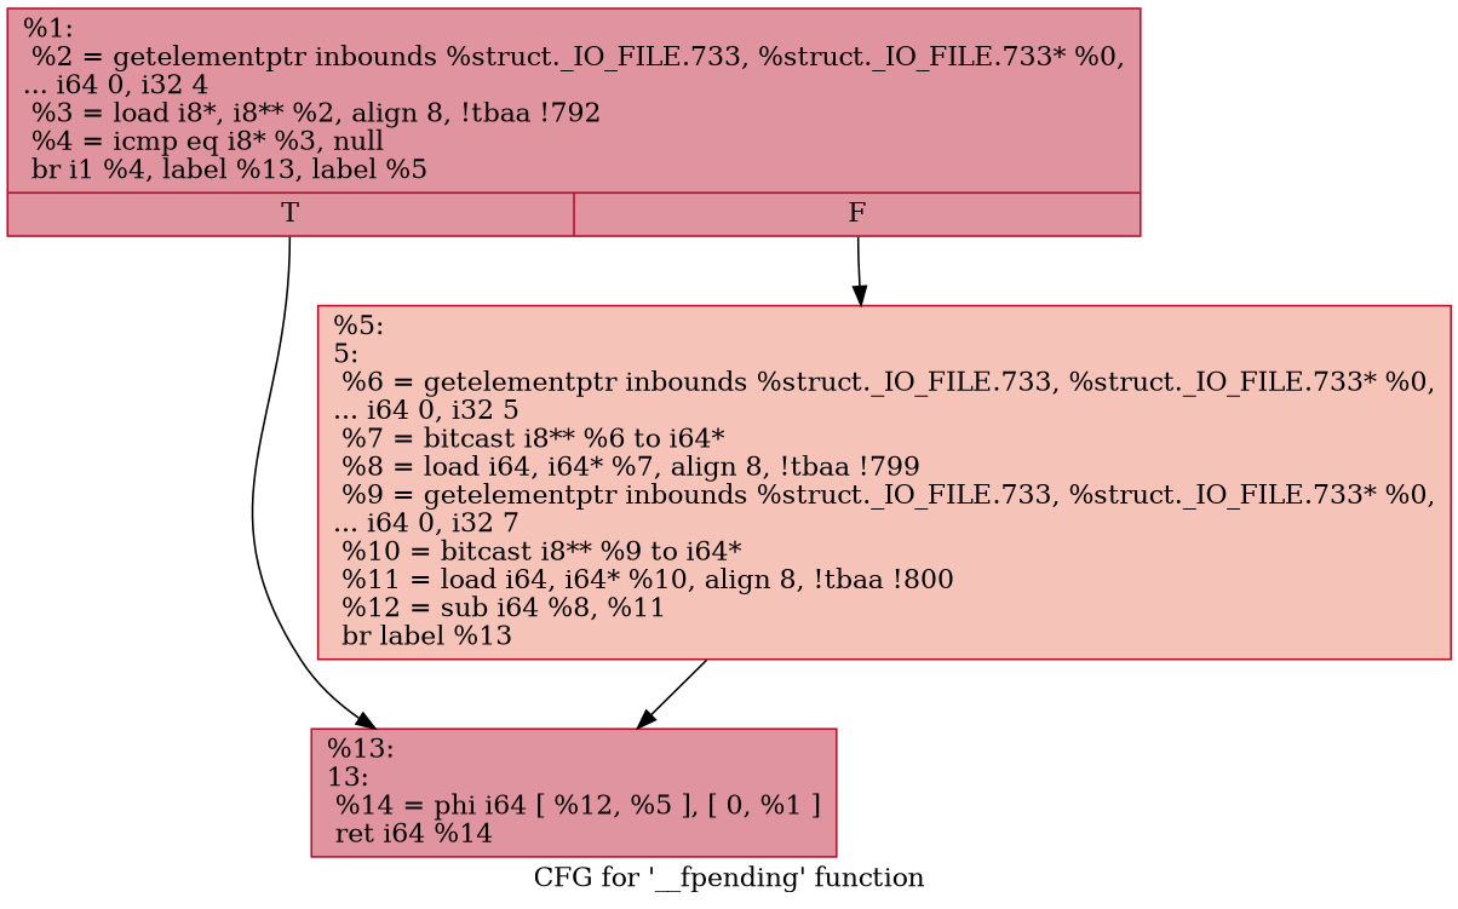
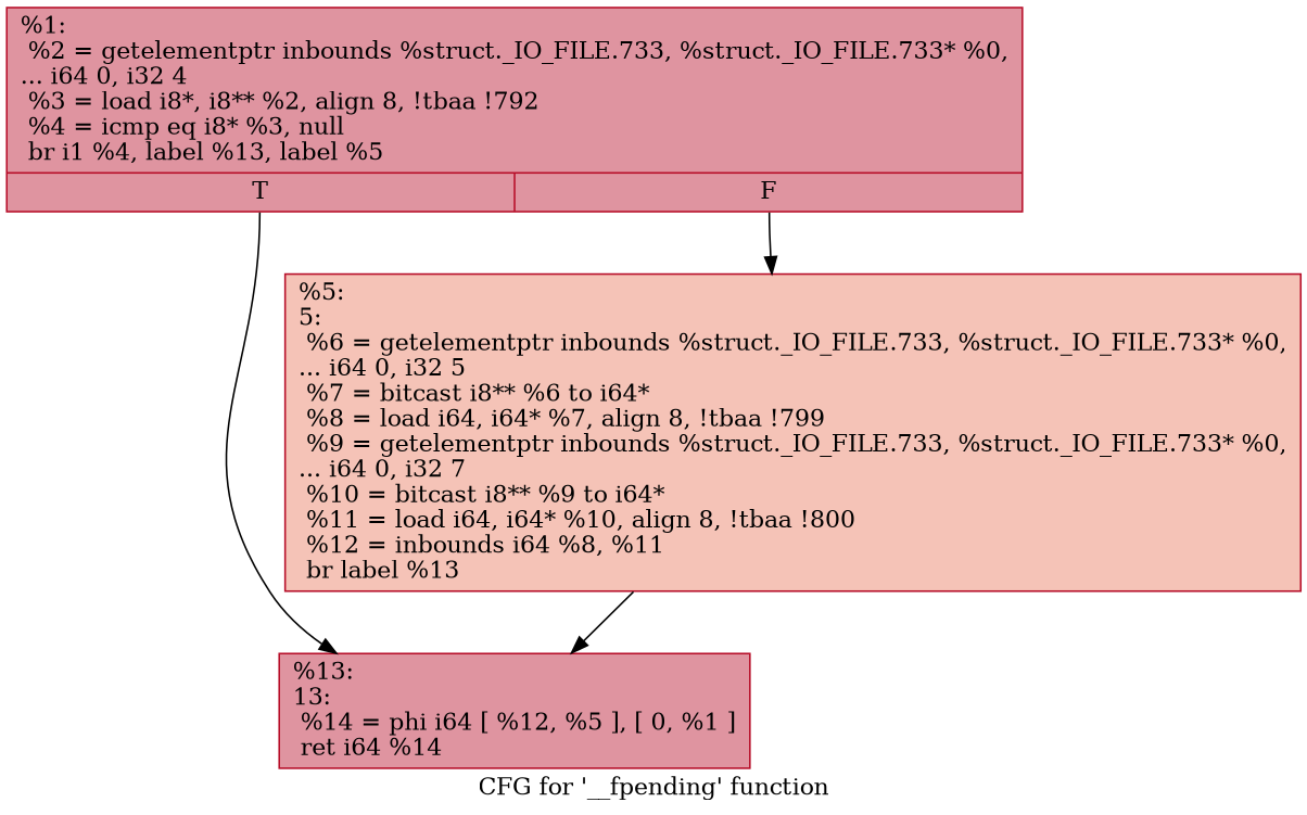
  digraph {
    label="CFG for '__fpending' function"
    node [color="#b70d28ff" fillcolor="#b70d2870" shape=record style=filled]
    n1 [label="{%1:\l  %2 = getelementptr inbounds %struct._IO_FILE.733, %struct._IO_FILE.733* %0,\l... i64 0, i32 4\l  %3 = load i8*, i8** %2, align 8, !tbaa !792\l  %4 = icmp eq i8* %3, null\l  br i1 %4, label %13, label %5\l|{<s0>T|<s1>F}}"]
    n2 [label="{%13:\l13:                                               \l  %14 = phi i64 [ %12, %5 ], [ 0, %1 ]\l  ret i64 %14\l}"]
-   n3 [fillcolor="#e8765c70" label="{%5:\l5:                                                \l  %6 = getelementptr inbounds %struct._IO_FILE.733, %struct._IO_FILE.733* %0,\l... i64 0, i32 5\l  %7 = bitcast i8** %6 to i64*\l  %8 = load i64, i64* %7, align 8, !tbaa !799\l  %9 = getelementptr inbounds %struct._IO_FILE.733, %struct._IO_FILE.733* %0,\l... i64 0, i32 7\l  %10 = bitcast i8** %9 to i64*\l  %11 = load i64, i64* %10, align 8, !tbaa !800\l  %12 = sub i64 %8, %11\l  br label %13\l}"]
+   n3 [fillcolor="#e8765c70" label="{%5:\l5:                                                \l  %6 = getelementptr inbounds %struct._IO_FILE.733, %struct._IO_FILE.733* %0,\l... i64 0, i32 5\l  %7 = bitcast i8** %6 to i64*\l  %8 = load i64, i64* %7, align 8, !tbaa !799\l  %9 = getelementptr inbounds %struct._IO_FILE.733, %struct._IO_FILE.733* %0,\l... i64 0, i32 7\l  %10 = bitcast i8** %9 to i64*\l  %11 = load i64, i64* %10, align 8, !tbaa !800\l  %12 = inbounds i64 %8, %11\l  br label %13\l}"]
    n1 -> n2 [tailport=s0]
    n1 -> n3 [tailport=s1]
    n3 -> n2
  }
